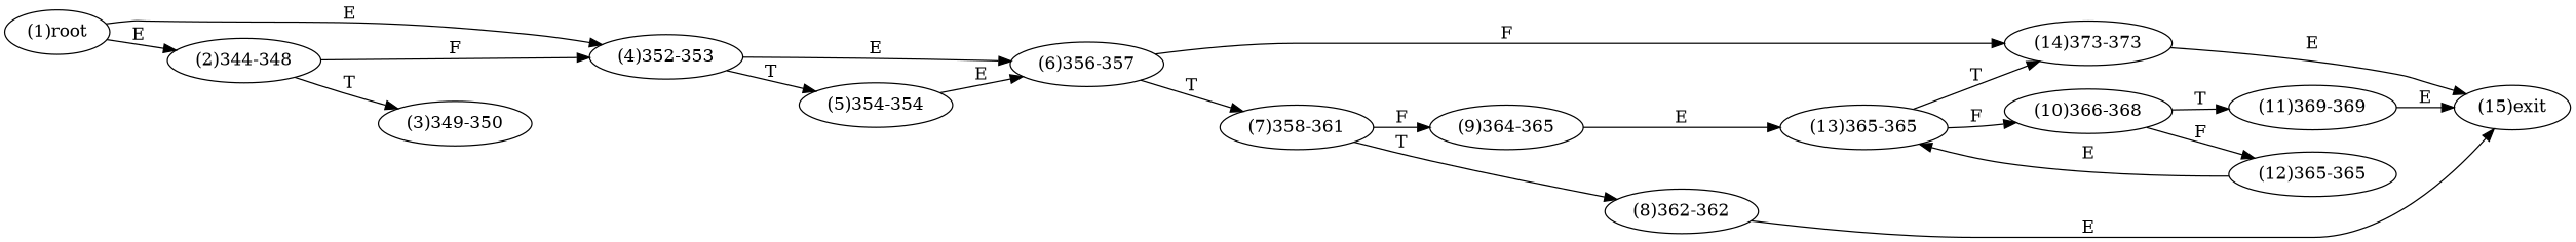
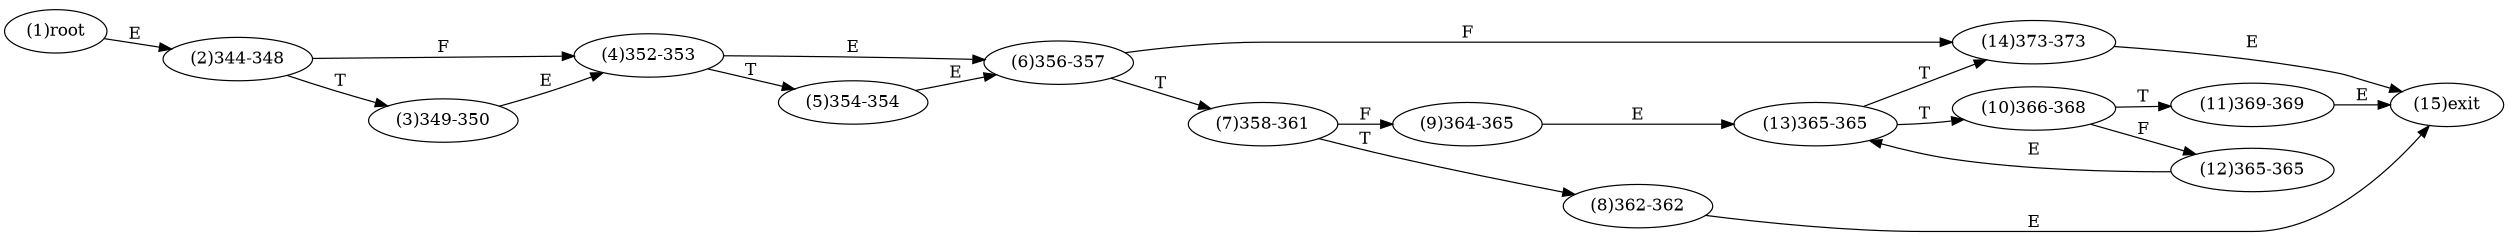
  digraph {
    rankdir=LR
    n1 [label="(1)root"]
    n2 [label="(2)344-348"]
    n3 [label="(3)349-350"]
    n4 [label="(4)352-353"]
    n5 [label="(5)354-354"]
    n6 [label="(6)356-357"]
    n7 [label="(7)358-361"]
    n8 [label="(14)373-373"]
    n9 [label="(8)362-362"]
    n10 [label="(9)364-365"]
    n11 [label="(15)exit"]
    n12 [label="(13)365-365"]
    n13 [label="(10)366-368"]
    n14 [label="(11)369-369"]
    n15 [label="(12)365-365"]
    n1 -> n2 [label=E]
    n2 -> n3 [label=T]
    n2 -> n4 [label=F]
-   n1 -> n4 [label=E]
+   n3 -> n4 [label=E]
    n4 -> n5 [label=T]
    n4 -> n6 [label=E]
    n5 -> n6 [label=E]
    n6 -> n7 [label=T]
    n6 -> n8 [label=F]
    n7 -> n9 [label=T]
    n7 -> n10 [label=F]
    n8 -> n11 [label=E]
    n9 -> n11 [label=E]
    n10 -> n12 [label=E]
    n12 -> n8 [label=T]
-   n12 -> n13 [label=F]
+   n12 -> n13 [label=T]
    n13 -> n14 [label=T]
    n13 -> n15 [label=F]
    n14 -> n11 [label=E]
    n15 -> n12 [label=E]
  }
